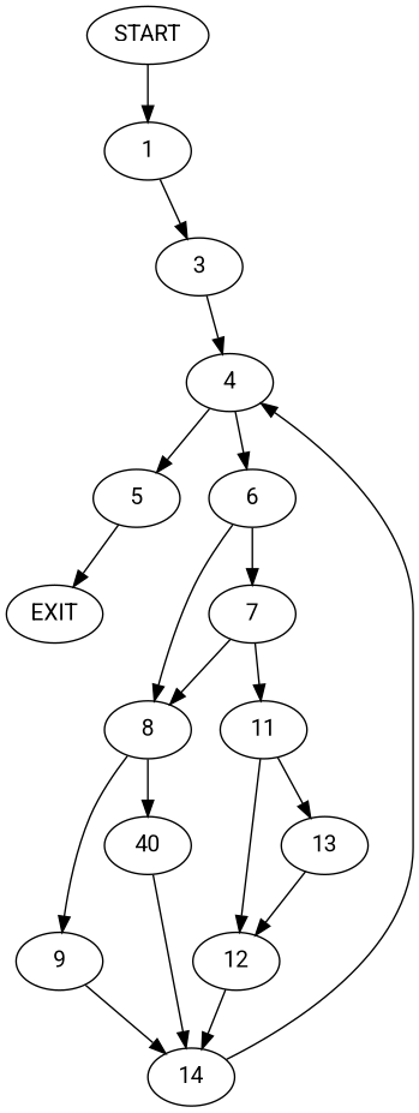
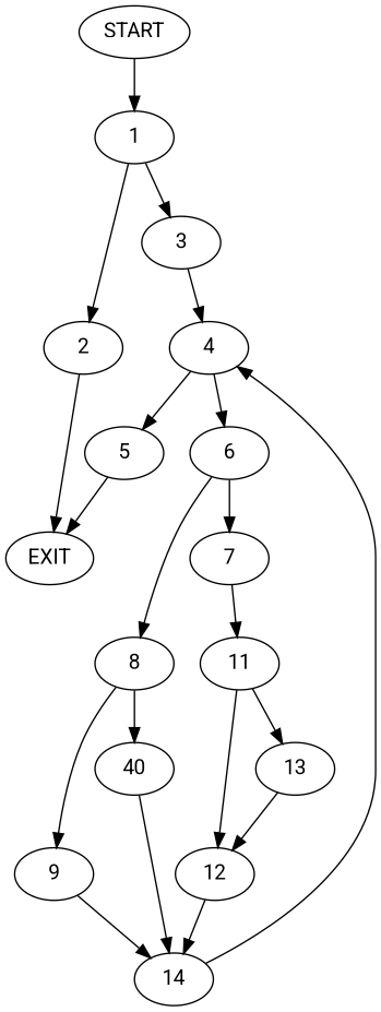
  digraph {
    fontname=Roboto
    node [fontname=Roboto]
    edge [fontname=Roboto]
    n1 [label=START]
    1
+   2
    3
    n5 [label=EXIT]
    4
    5
    6
    7
    8
    11
    9
    n13 [label=40]
    12
    13
    14
    n1 -> 1
+   1 -> 2
    1 -> 3
+   2 -> n5
    3 -> 4
    4 -> 5
    4 -> 6
    5 -> n5
    6 -> 7
    6 -> 8
-   7 -> 8
    7 -> 11
    8 -> 9
    8 -> n13
    11 -> 12
    11 -> 13
    9 -> 14
    n13 -> 14
    12 -> 14
    13 -> 12
    14 -> 4
  }
